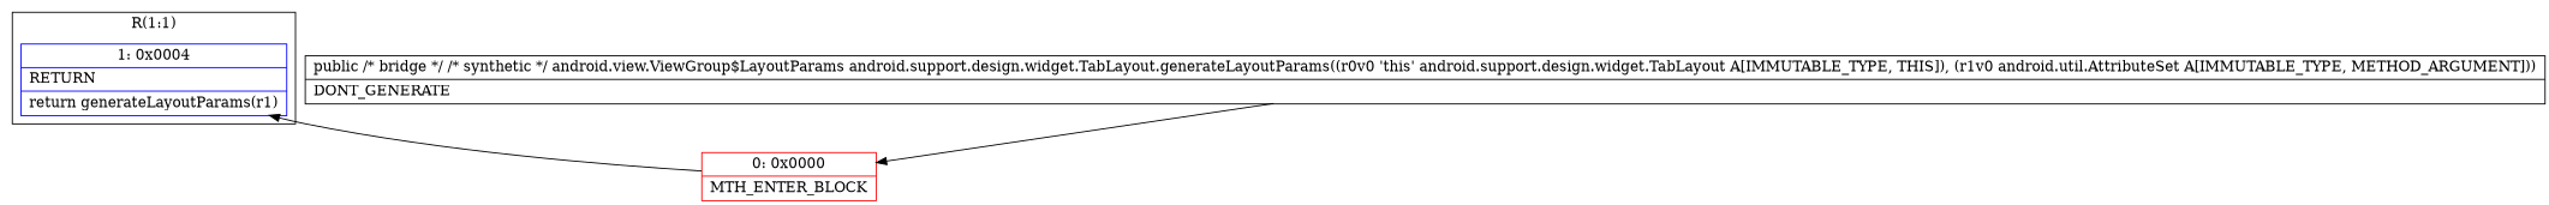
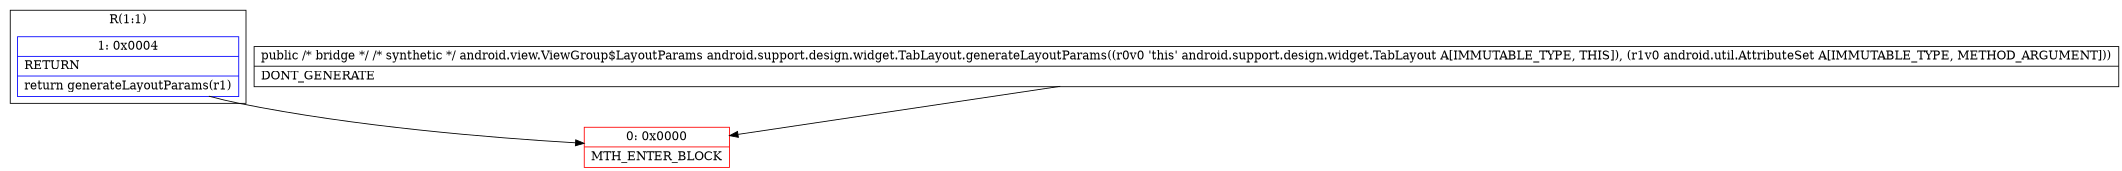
  digraph {
    node [shape=record]
    n1 [color=blue label="{1\:\ 0x0004|RETURN\l|return generateLayoutParams(r1)\l}"]
    n2 [color=red label="{0\:\ 0x0000|MTH_ENTER_BLOCK\l}"]
    n3 [label="{public \/* bridge *\/ \/* synthetic *\/ android.view.ViewGroup$LayoutParams android.support.design.widget.TabLayout.generateLayoutParams((r0v0 'this' android.support.design.widget.TabLayout A[IMMUTABLE_TYPE, THIS]), (r1v0 android.util.AttributeSet A[IMMUTABLE_TYPE, METHOD_ARGUMENT]))  | DONT_GENERATE\l}"]
    subgraph cluster_1 {
      label="R(1:1)"
      n1
    }
-   n2 -> n1
+   n1 -> n2
    n3 -> n2
  }
